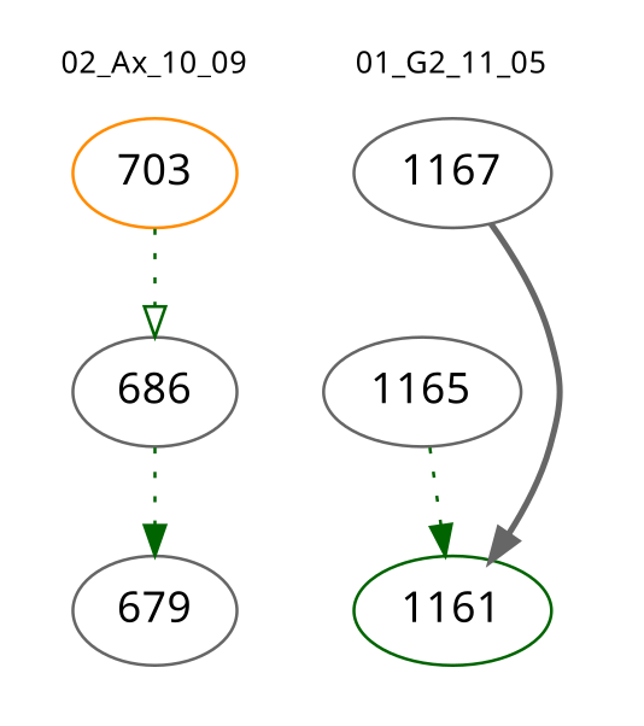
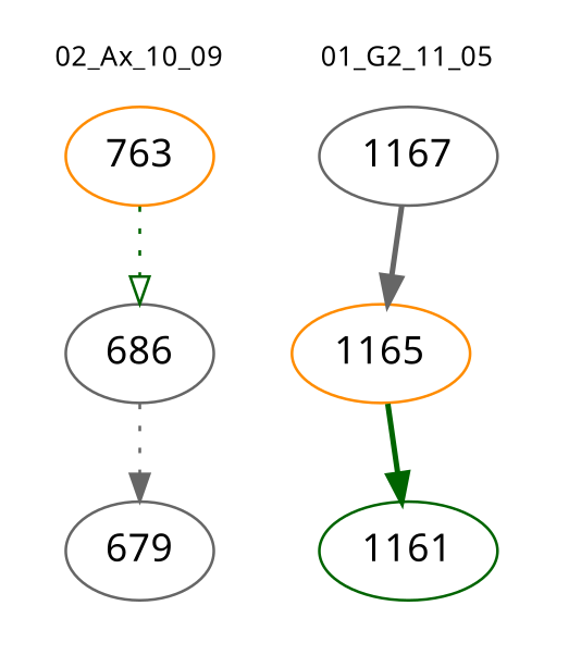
  digraph {
    fontname="Noto Sans"
    node [color=gray40 fontname="Noto Sans"]
    edge [arrowhead=normal color=darkgreen fontname="Noto Sans" style=dotted]
-   n1 [color=darkorange label=703]
+   n1 [color=darkorange label=763]
    n2 [label=686]
    n3 [label=679]
    n4 [label=1167]
-   n5 [label=1165]
+   n5 [color=darkorange label=1165]
    n6 [color=darkgreen label=1161]
    subgraph cluster_1 {
      color=white
      fontsize=10
      label="02_Ax_10_09"
      n1
      n2
      n3
    }
    subgraph cluster_2 {
      color=white
      fontsize=10
      label="01_G2_11_05"
      n4
      n5
      n6
    }
    n1 -> n2 [arrowhead=onormal]
-   n2 -> n3
-   n4 -> n6 [color=gray40 style=bold]
-   n5 -> n6
+   n2 -> n3 [color=gray40]
+   n4 -> n5 [color=gray40 style=bold]
+   n5 -> n6 [style=bold]
  }
